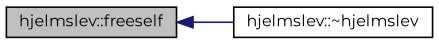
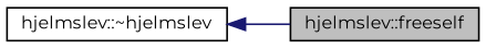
  digraph {
    rankdir=LR
    fontname=Montserrat
    node [color=black fontname=Montserrat fontsize=10 shape=record style=filled]
    n1 [fillcolor=grey75 fontcolor=black height=0.2 label="hjelmslev::freeself" width=0.4]
    n2 [fillcolor=white height=0.2 label="hjelmslev::~hjelmslev" width=0.4]
-   n1 -> n2 [color=midnightblue dir=back fontname=Montserrat fontsize=10 labelfontname=Helvetica labelfontsize=10 style=solid]
+   n2 -> n1 [color=midnightblue dir=back fontname=Montserrat fontsize=10 labelfontname=Helvetica labelfontsize=10 style=solid]
  }
